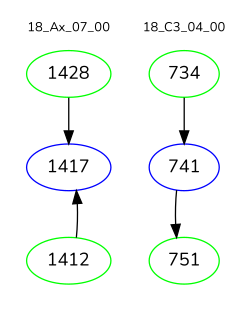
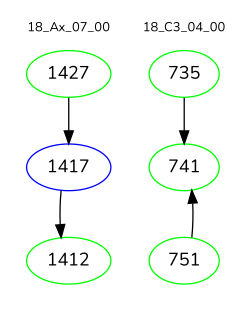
  digraph {
    fontname=Nunito
    node [color=green fontname=Nunito]
    edge [color=black fontname=Nunito]
-   n1 [label=1428]
+   n1 [label=1427]
    n2 [color=blue label=1417]
    n3 [label=1412]
-   n4 [label=734]
-   n5 [color=blue label=741]
+   n4 [label=735]
+   n5 [label=741]
    n6 [label=751]
    subgraph cluster_1 {
      color=white
      fontsize=10
      label="18_Ax_07_00"
      n1
      n2
      n3
    }
    subgraph cluster_2 {
      color=white
      fontsize=10
      label="18_C3_04_00"
      n4
      n5
      n6
    }
    n1 -> n2
-   n3 -> n2
+   n2 -> n3
    n4 -> n5
-   n5 -> n6
+   n6 -> n5
  }
